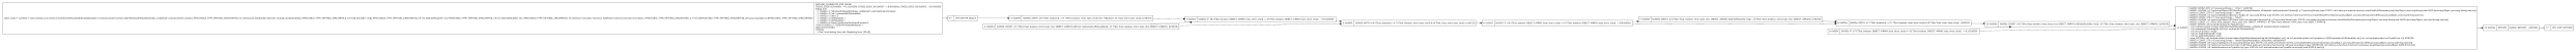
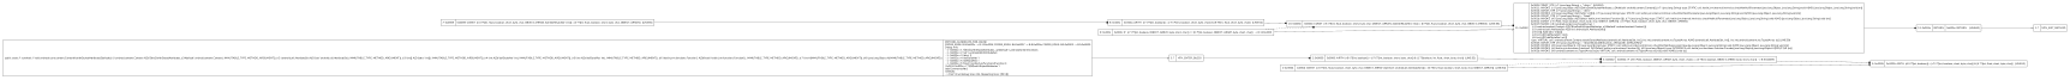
  digraph {
    fontname=Nunito
    rankdir=LR
    node [fontname=Nunito shape=record]
    edge [arrowhead=diamond fontname=Nunito]
    n1 [label="{0\:\ ?|MTH_ENTER_BLOCK\l}"]
    n2 [label="{2\:\ 0x0000|0x0000: ARITH  (r8 I:??[int, boolean]) = (r7 I:??[int, boolean, short, byte, char]) & (1 ??[boolean, int, float, short, byte, char])  (LINE:52)\l}"]
    n3 [label="{3\:\ 0x0002|0x0002: IF  (r8 I:??[int, boolean, OBJECT, ARRAY, byte, short, char]) == (0 ??[int, boolean, OBJECT, ARRAY, byte, short, char])  \-\> B:5:0x0005 \l}"]
    n4 [label="{5\:\ 0x0005|0x0005: ARITH  (r8 I:??[int, boolean]) = (r7 I:??[int, boolean, short, byte, char]) & (4 ??[int, float, short, byte, char])  (LINE:52)\l}"]
    n5 [label="{4\:\ 0x0004|0x0004: CONST  (r2 I:??[int, float, boolean, short, byte, char, OBJECT, ARRAY] A[D('set' android.util.AttributeSet)]) = (0 ??[int, float, boolean, short, byte, char, OBJECT, ARRAY])  (LINE:53)\l}"]
-   n6 [label="{6\:\ 0x0007|0x0007: IF  (r8 I:??[int, boolean, OBJECT, ARRAY, byte, short, char]) == (0 ??[int, boolean, OBJECT, ARRAY, byte, short, char])  \-\> B:8:0x000a \l}"]
    n7 [label="{7\:\ 0x0009|0x0009: CONST  (r4 I:??[int, float, boolean, short, byte, char, OBJECT, ARRAY] A[D('defStyleAttr' int)]) = (0 ??[int, float, boolean, short, byte, char, OBJECT, ARRAY])  (LINE:55)\l}"]
    n8 [label="{8\:\ 0x000a|0x000a: ARITH  (r7 I:??[int, boolean]) = (r7 I:??[int, boolean, short, byte, char]) & (8 ??[int, float, short, byte, char])  (LINE:52)\l}"]
    n9 [label="{10\:\ 0x000e|0x000e: CONST  (r5 I:??[int, float, boolean, short, byte, char, OBJECT, ARRAY] A[D('defStyleRes' int)]) = (0 ??[int, float, boolean, short, byte, char, OBJECT, ARRAY])  (LINE:56)\l}"]
    n10 [label="{9\:\ 0x000c|0x000c: IF  (r7 I:??[int, boolean, OBJECT, ARRAY, byte, short, char]) == (0 ??[int, boolean, OBJECT, ARRAY, byte, short, char])  \-\> B:11:0x000f \l}"]
    n11 [label="{11\:\ 0x000f|0x000f: CONST_STR  (r7 I:java.lang.String) =  \"\<this\>\"  (LINE:52)\l0x0011: INVOKE  (r1 I:java.lang.Object A[D('$this$withStyledAttributes_u24default' android.content.Context)]), (r7 I:java.lang.String) type: STATIC call: kotlin.jvm.internal.Intrinsics.checkNotNullParameter(java.lang.Object, java.lang.String):void A[MD:(java.lang.Object, java.lang.String):void (m)]\l0x0014: CONST_STR  (r7 I:java.lang.String) =  \"attrs\" \l0x0016: INVOKE  (r3 I:java.lang.Object A[D('attrs' int[])]), (r7 I:java.lang.String) type: STATIC call: kotlin.jvm.internal.Intrinsics.checkNotNullParameter(java.lang.Object, java.lang.String):void A[MD:(java.lang.Object, java.lang.String):void (m)]\l0x0019: CONST_STR  (r7 I:java.lang.String) =  \"block\" \l0x001b: INVOKE  (r6 I:java.lang.Object A[D('block' kotlin.jvm.functions.Function1)]), (r7 I:java.lang.String) type: STATIC call: kotlin.jvm.internal.Intrinsics.checkNotNullParameter(java.lang.Object, java.lang.String):void A[MD:(java.lang.Object, java.lang.String):void (m)]\l0x001e: CONST  (r7 I:??[int, float, boolean, short, byte, char, OBJECT, ARRAY]) = (0 ??[int, float, boolean, short, byte, char, OBJECT, ARRAY]) \l0x001f: INVOKE  (r8 I:android.content.res.TypedArray) = \l  (r1 I:android.content.Context A[D('$this$withStyledAttributes_u24default' android.content.Context)])\l  (r2 I:android.util.AttributeSet A[D('set' android.util.AttributeSet)])\l  (r3 I:int[] A[D('attrs' int[])])\l  (r4 I:int A[D('defStyleAttr' int)])\l  (r5 I:int A[D('defStyleRes' int)])\l type: VIRTUAL call: android.content.Context.obtainStyledAttributes(android.util.AttributeSet, int[], int, int):android.content.res.TypedArray A[MD:(android.util.AttributeSet, int[], int, int):android.content.res.TypedArray (c)] (LINE:59)\l0x0023: CONST_STR  (r0 I:java.lang.String) =  \"obtainStyledAttributes(s…efStyleAttr, defStyleRes)\" \l0x0025: INVOKE  (r8 I:java.lang.Object), (r0 I:java.lang.String) type: STATIC call: kotlin.jvm.internal.Intrinsics.checkNotNullExpressionValue(java.lang.Object, java.lang.String):void A[MD:(java.lang.Object, java.lang.String):void (m)]\l0x0028: INVOKE  (r6 I:kotlin.jvm.functions.Function1 A[D('block' kotlin.jvm.functions.Function1)]), (r8 I:java.lang.Object) type: INTERFACE call: kotlin.jvm.functions.Function1.invoke(java.lang.Object):java.lang.Object A[MD:(P1):R (m)]\l0x002b: INVOKE  (r8 I:android.content.res.TypedArray) type: VIRTUAL call: android.content.res.TypedArray.recycle():void A[MD:():void (c)]\l}"]
    n12 [label="{12\:\ 0x002e|RETURN\l|0x002e: RETURN    (LINE:60)\l}"]
    n13 [label="{1\:\ ?|MTH_EXIT_METHOD\l}"]
    n14 [label="{public static \/* synthetic *\/ void androidx.core.content.ContextKt.withStyledAttributes$default((r1 I:android.content.Context A[D('$this$withStyledAttributes_u24default' android.content.Context), IMMUTABLE_TYPE, METHOD_ARGUMENT]), (r2 I:android.util.AttributeSet A[D('set' android.util.AttributeSet), IMMUTABLE_TYPE, METHOD_ARGUMENT]), (r3 I:int[] A[D('attrs' int[]), IMMUTABLE_TYPE, METHOD_ARGUMENT]), (r4 I:int A[D('defStyleAttr' int), IMMUTABLE_TYPE, METHOD_ARGUMENT]), (r5 I:int A[D('defStyleRes' int), IMMUTABLE_TYPE, METHOD_ARGUMENT]), (r6 I:kotlin.jvm.functions.Function1 A[D('block' kotlin.jvm.functions.Function1), IMMUTABLE_TYPE, METHOD_ARGUMENT]), (r7 I:int A[IMMUTABLE_TYPE, METHOD_ARGUMENT]), (r8 I:java.lang.Object A[IMMUTABLE_TYPE, METHOD_ARGUMENT]))  | METHOD_CANDIDATE_FOR_INLINE\lCROSS_EDGE: B:9:0x000c \-\> B:11:0x000f, CROSS_EDGE: B:6:0x0007 \-\> B:8:0x000a, CROSS_EDGE: B:3:0x0002 \-\> B:5:0x0005\lDebug Info:\l  \-1 \-0x002e: r1 '$this$withStyledAttributes_u24default' Landroid\/content\/Context;\l  \-1 \-0x002e: r2 'set' Landroid\/util\/AttributeSet;\l  \-1 \-0x002e: r3 'attrs' [I\l  \-1 \-0x002e: r4 'defStyleAttr' I\l  \-1 \-0x002e: r5 'defStyleRes' I\l  \-1 \-0x002e: r6 'block' Lkotlin\/jvm\/functions\/Function1;\l  0x001f\-0x002e: r7 '$i$f$withStyledAttributes' I\lJadxCommentsAttr\{\l DEBUG: \l \-\> Don't trust debug lines info. Repeating lines: [52=4]\}\l}"]
    n1 -> n2
    n2 -> n3 [arrowhead=box]
    n3 -> n4
-   n4 -> n6
    n5 -> n3 [arrowhead=box style=dashed]
    n5 -> n4
-   n6 -> n7 [style=dashed]
-   n6 -> n8 [arrowhead=box]
    n7 -> n8 [arrowhead=box]
    n8 -> n9
    n9 -> n11 [arrowhead=box]
    n10 -> n9 [arrowhead=box style=dashed]
    n10 -> n11 [arrowhead=onormal]
    n11 -> n12
    n12 -> n13 [arrowhead=onormal]
    n14 -> n1 [arrowhead=onormal]
  }
